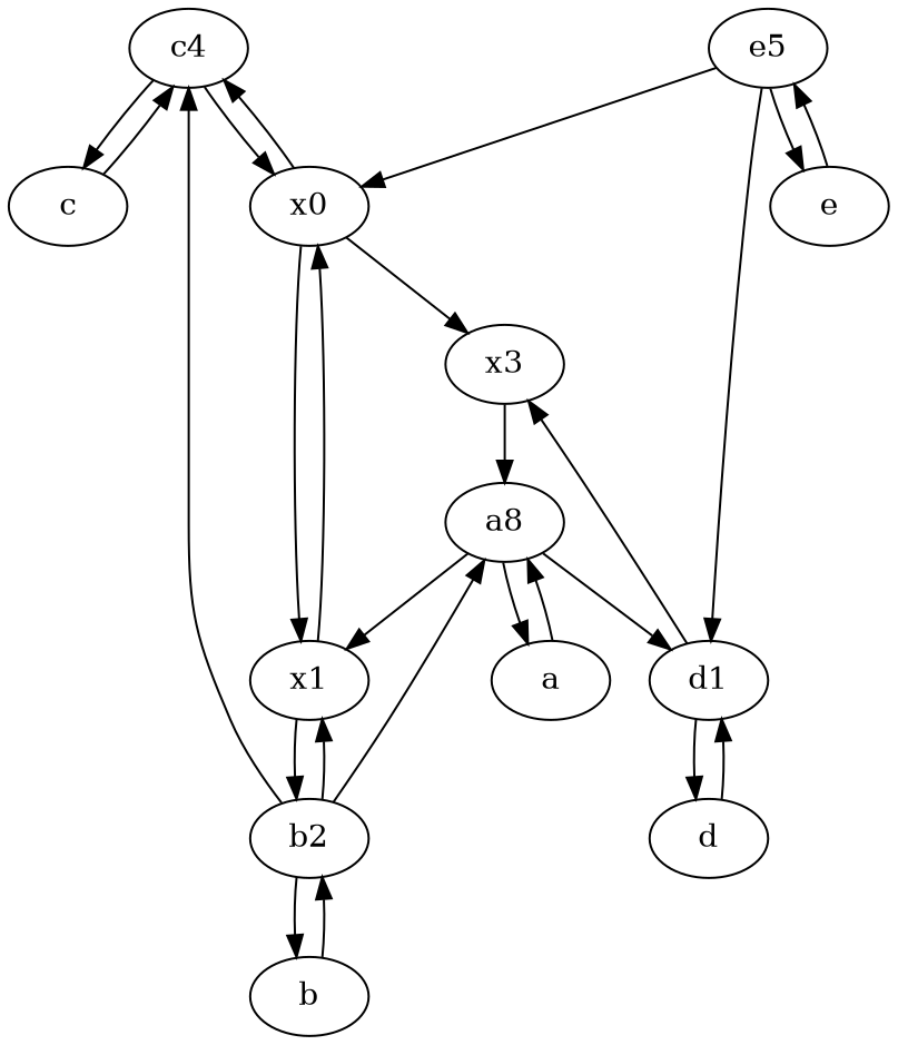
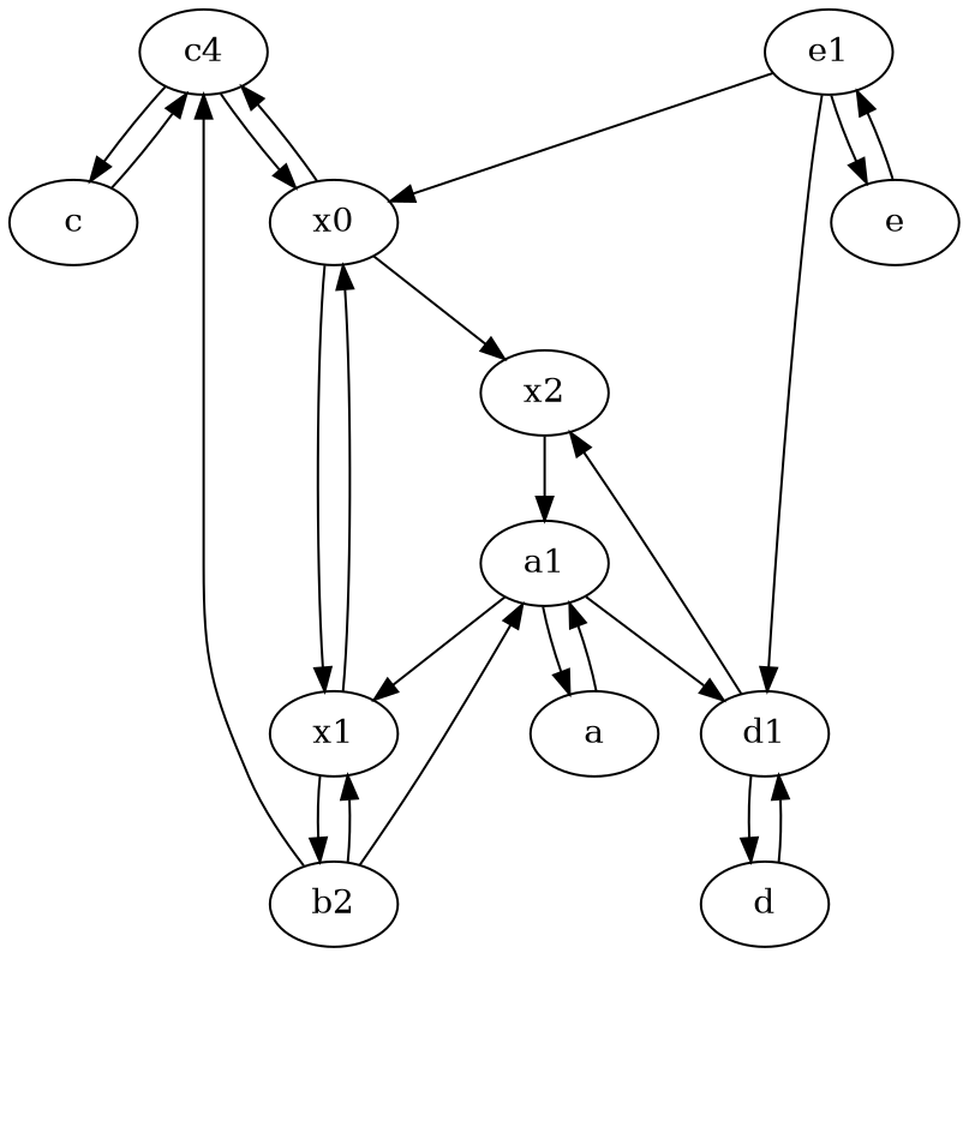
  digraph {
    n1 [label=c4]
    c
    x0
    x1
-   x2 [label=x3]
+   x2
    n6 [label=b2]
-   a1 [label=a8]
-   b
+   a1
    d1
    a
    d
    e
-   e1 [label=e5]
+   e1
    n1 -> c
    n1 -> x0
    c -> n1
    x0 -> n1
    x0 -> x1
    x0 -> x2
    x1 -> x0
    x1 -> n6
    x2 -> a1
    n6 -> n1
    n6 -> x1
    n6 -> a1
-   n6 -> b
    a1 -> x1
    a1 -> d1
    a1 -> a
-   b -> n6
    d1 -> x2
    d1 -> d
    a -> a1
    d -> d1
    e -> e1
    e1 -> x0
    e1 -> d1
    e1 -> e
  }
